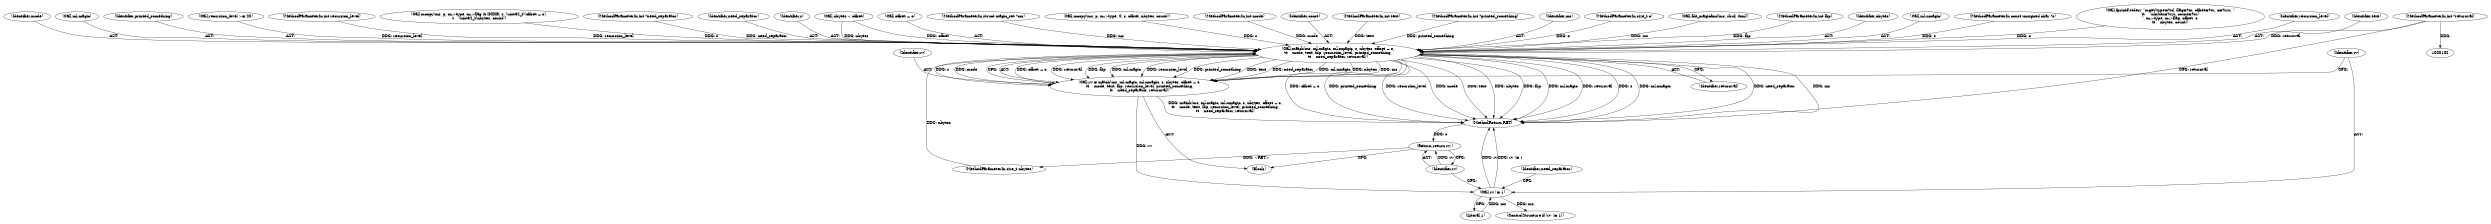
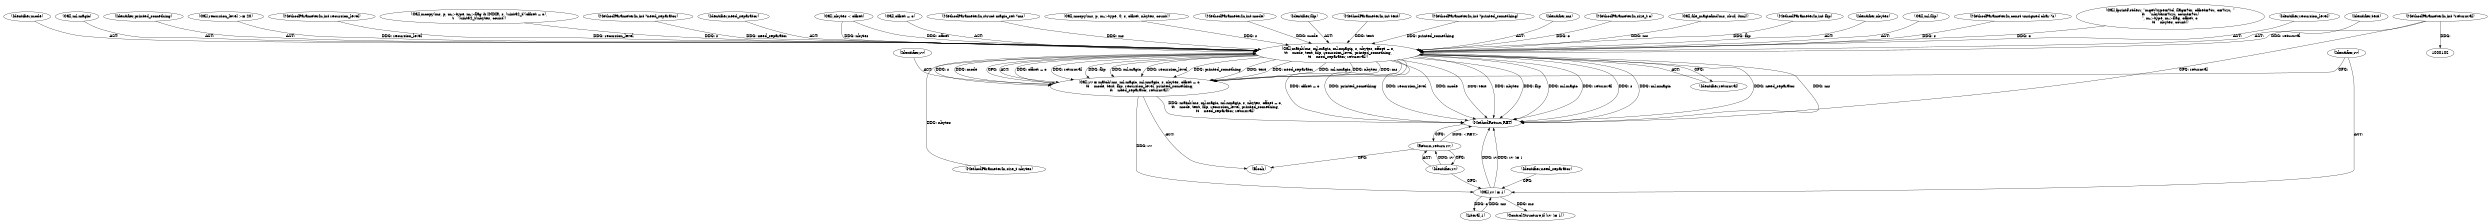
  digraph {
    n1 [label="(MethodParameterIn,int *returnval)"]
    n2 [label="(Call,match(ms, ml.magic, ml.nmagic, s, nbytes, offset + o,\n\t\t    mode, text, flip, recursion_level, printed_something,\n\t\t    need_separator, returnval))"]
    n3 [label="(MethodReturn,RET)"]
    1000102
    n5 [label="(Call,rv = match(ms, ml.magic, ml.nmagic, s, nbytes, offset + o,\n\t\t    mode, text, flip, recursion_level, printed_something,\n\t\t    need_separator, returnval))"]
    n6 [label="(Identifier,returnval)"]
    n7 [label="(Return,return rv;)"]
    n8 [label="(Call,rv != 1)"]
    n9 [label="(Block,)"]
    n10 [label="(Literal,1)"]
    n11 [label="(ControlStructure,if (rv != 1))"]
    n12 [label="(Identifier,rv)"]
    n13 [label="(MethodParameterIn,const unsigned char *s)"]
    n14 [label="(Call,fprintf(stderr, \"mget(type=%d, flag=%x, offset=%u, o=%zu, \"\n\t\t    \"nbytes=%zu, count=%u)\n\", m->type, m->flag, offset, o,\n\t\t    nbytes, count))"]
    n15 [label="(Identifier,recursion_level)"]
    n16 [label="(Identifier,text)"]
    n17 [label="(Identifier,mode)"]
    n18 [label="(Call,ml.magic)"]
    n19 [label="(Identifier,printed_something)"]
    n20 [label="(Call,recursion_level >= 20)"]
    n21 [label="(MethodParameterIn,int recursion_level)"]
    n22 [label="(Call,mcopy(ms, p, m->type, m->flag & INDIR, s, (uint32_t)(offset + o),\n\t    (uint32_t)nbytes, count))"]
    n23 [label="(MethodParameterIn,int *need_separator)"]
    n24 [label="(Identifier,need_separator)"]
-   n25 [label="(Identifier,s)"]
    n26 [label="(MethodParameterIn,size_t nbytes)"]
    n27 [label="(Identifier,rv)"]
    n28 [label="(Call,nbytes < offset)"]
    n29 [label="(Call,offset + o)"]
    n30 [label="(MethodParameterIn,struct magic_set *ms)"]
    n31 [label="(Call,mcopy(ms, p, m->type, 0, s, offset, nbytes, count))"]
    n32 [label="(MethodParameterIn,int mode)"]
-   n33 [label="(Identifier,const)"]
+   n33 [label="(Identifier,flip)"]
    n34 [label="(MethodParameterIn,int text)"]
    n35 [label="(MethodParameterIn,int *printed_something)"]
    n36 [label="(Identifier,ms)"]
    n37 [label="(MethodParameterIn,size_t o)"]
    n38 [label="(Call,file_magicfind(ms, sbuf, &ml))"]
    n39 [label="(Identifier,rv)"]
    n40 [label="(Identifier,need_separator)"]
    n41 [label="(MethodParameterIn,int flip)"]
    n42 [label="(Identifier,nbytes)"]
-   n43 [label="(Call,ml.nmagic)"]
+   n43 [label="(Call,ml.flip)"]
    n1 -> n2 [label="DDG: returnval"]
    n1 -> n3 [label="CFG: returnval"]
    n1 -> 1000102 [label="DDG: "]
    n2 -> n3 [label="DDG: ml.magic"]
    n2 -> n3 [label="DDG: returnval"]
    n2 -> n3 [label="DDG: s"]
    n2 -> n3 [label="DDG: ml.nmagic"]
    n2 -> n3 [label="DDG: need_separator"]
    n2 -> n3 [label="DDG: ms"]
    n2 -> n3 [label="DDG: offset + o"]
    n2 -> n3 [label="DDG: printed_something"]
    n2 -> n3 [label="DDG: recursion_level"]
    n2 -> n3 [label="DDG: mode"]
    n2 -> n3 [label="DDG: text"]
    n2 -> n3 [label="DDG: nbytes"]
    n2 -> n3 [label="DDG: flip"]
    n2 -> n5 [label="AST: "]
    n2 -> n5 [label="DDG: offset + o"]
    n2 -> n5 [label="DDG: returnval"]
    n2 -> n5 [label="DDG: flip"]
    n2 -> n5 [label="DDG: ml.magic"]
    n2 -> n5 [label="DDG: recursion_level"]
    n2 -> n5 [label="DDG: printed_something"]
    n2 -> n5 [label="DDG: text"]
    n2 -> n5 [label="DDG: need_separator"]
    n2 -> n5 [label="DDG: ml.nmagic"]
    n2 -> n5 [label="DDG: nbytes"]
    n2 -> n5 [label="DDG: ms"]
    n2 -> n5 [label="DDG: s"]
    n2 -> n5 [label="DDG: mode"]
    n2 -> n6 [label="CFG: "]
-   n3 -> n7 [label="DDG: o"]
+   n3 -> n7 [label="CFG: "]
    n5 -> n2 [label="CFG: "]
    n5 -> n3 [label="DDG: match(ms, ml.magic, ml.nmagic, s, nbytes, offset + o,\n\t\t    mode, text, flip, recursion_level, printed_something,\n\t\t    need_separator, returnval)"]
    n5 -> n8 [label="DDG: rv"]
    n5 -> n9 [label="AST: "]
    n6 -> n2 [label="AST: "]
-   n7 -> n26 [label="DDG: <RET>"]
+   n7 -> n3 [label="DDG: <RET>"]
    n7 -> n9 [label="CFG: "]
    n7 -> n12 [label="CFG: "]
    n8 -> n3 [label="DDG: rv"]
    n8 -> n3 [label="DDG: rv != 1"]
-   n8 -> n10 [label="CFG: "]
+   n8 -> n10 [label="DDG: o"]
    n8 -> n11 [label="DDG: ms"]
    n10 -> n8 [label="DDG: ms"]
    n12 -> n7 [label="AST: "]
    n12 -> n7 [label="DDG: rv"]
    n12 -> n8 [label="CFG: "]
    n13 -> n2 [label="DDG: s"]
    n14 -> n2 [label="DDG: o"]
    n15 -> n2 [label="AST: "]
    n16 -> n2 [label="AST: "]
    n17 -> n2 [label="AST: "]
    n18 -> n2 [label="AST: "]
    n19 -> n2 [label="AST: "]
    n20 -> n2 [label="DDG: recursion_level"]
    n21 -> n2 [label="DDG: recursion_level"]
    n22 -> n2 [label="DDG: s"]
    n23 -> n2 [label="DDG: need_separator"]
    n24 -> n2 [label="AST: "]
-   n25 -> n2 [label="AST: "]
    n26 -> n2 [label="DDG: nbytes"]
    n27 -> n5 [label="CFG: "]
    n27 -> n8 [label="AST: "]
    n28 -> n2 [label="DDG: nbytes"]
    n28 -> n2 [label="DDG: offset"]
    n29 -> n2 [label="AST: "]
    n30 -> n2 [label="DDG: ms"]
    n31 -> n2 [label="DDG: s"]
    n32 -> n2 [label="DDG: mode"]
    n33 -> n2 [label="AST: "]
    n34 -> n2 [label="DDG: text"]
    n35 -> n2 [label="DDG: printed_something"]
    n36 -> n2 [label="AST: "]
    n37 -> n2 [label="DDG: o"]
    n38 -> n2 [label="DDG: ms"]
    n39 -> n5 [label="AST: "]
    n40 -> n8 [label="CFG: "]
    n41 -> n2 [label="DDG: flip"]
    n42 -> n2 [label="AST: "]
    n43 -> n2 [label="AST: "]
  }
